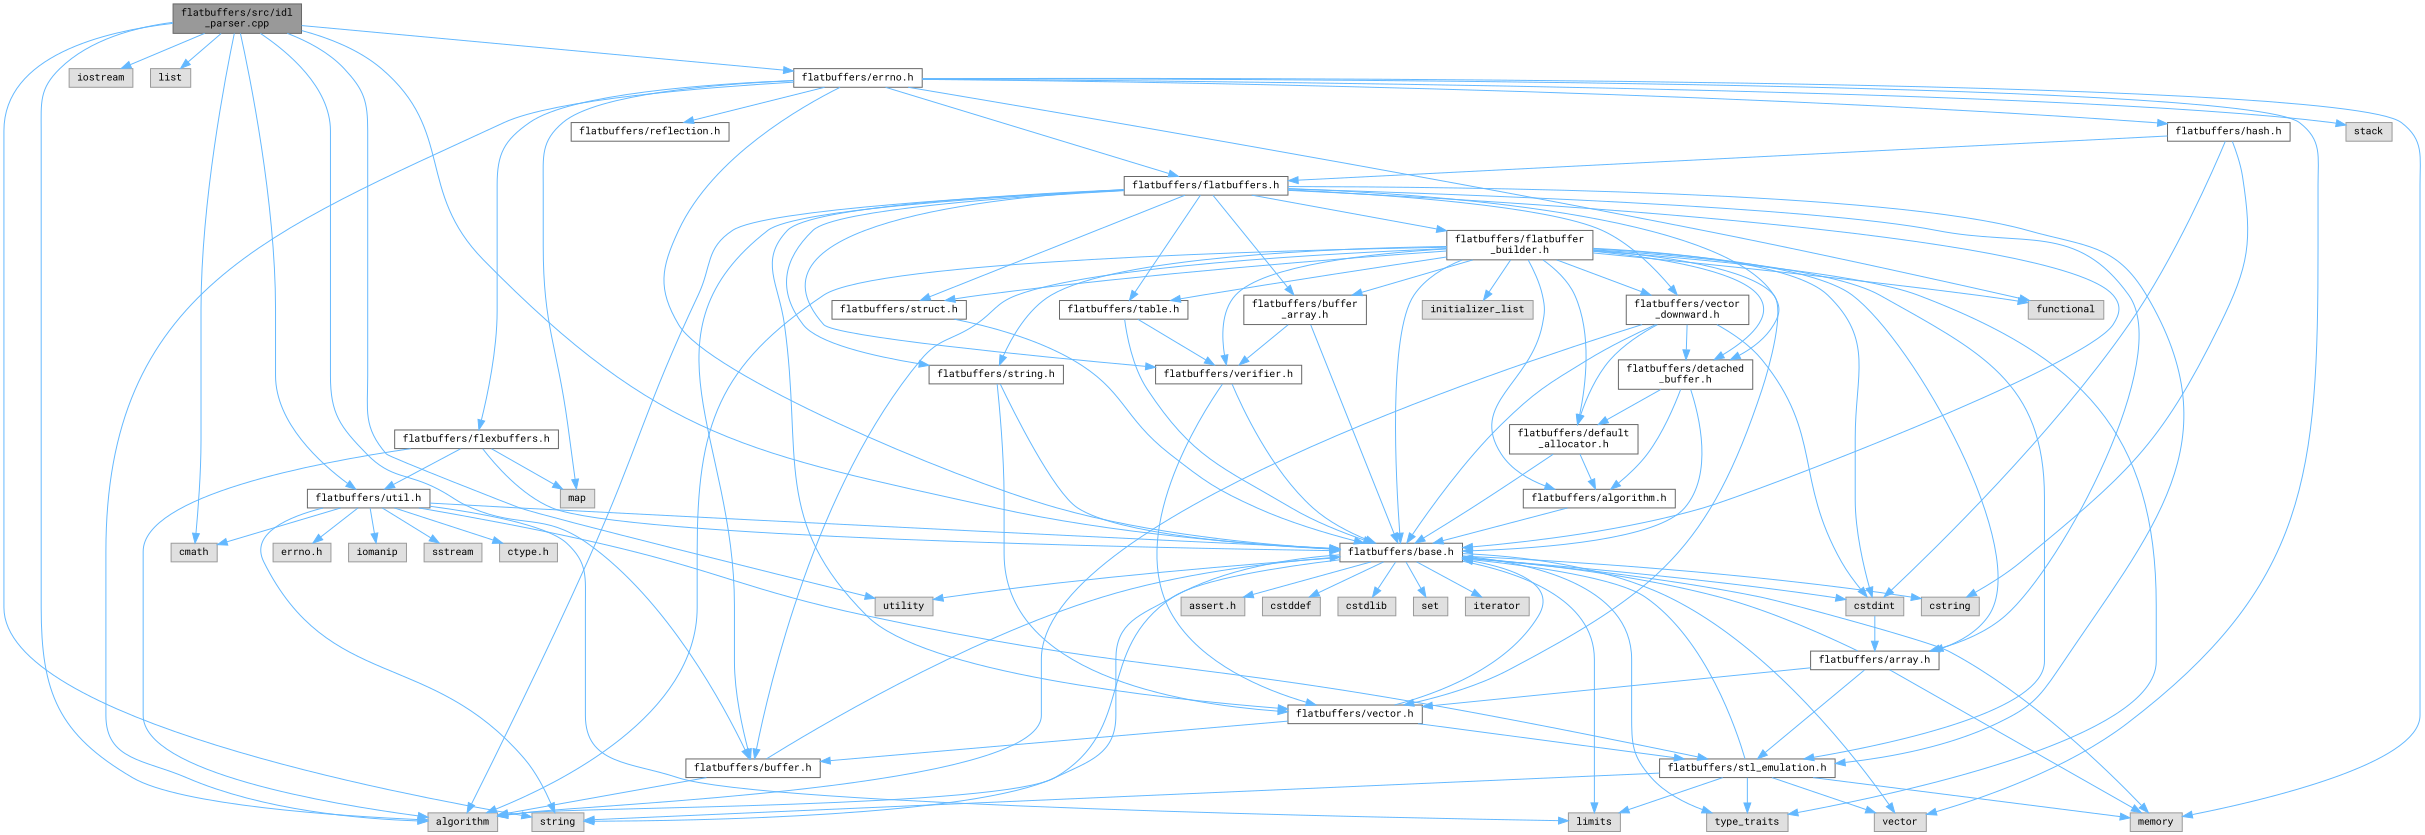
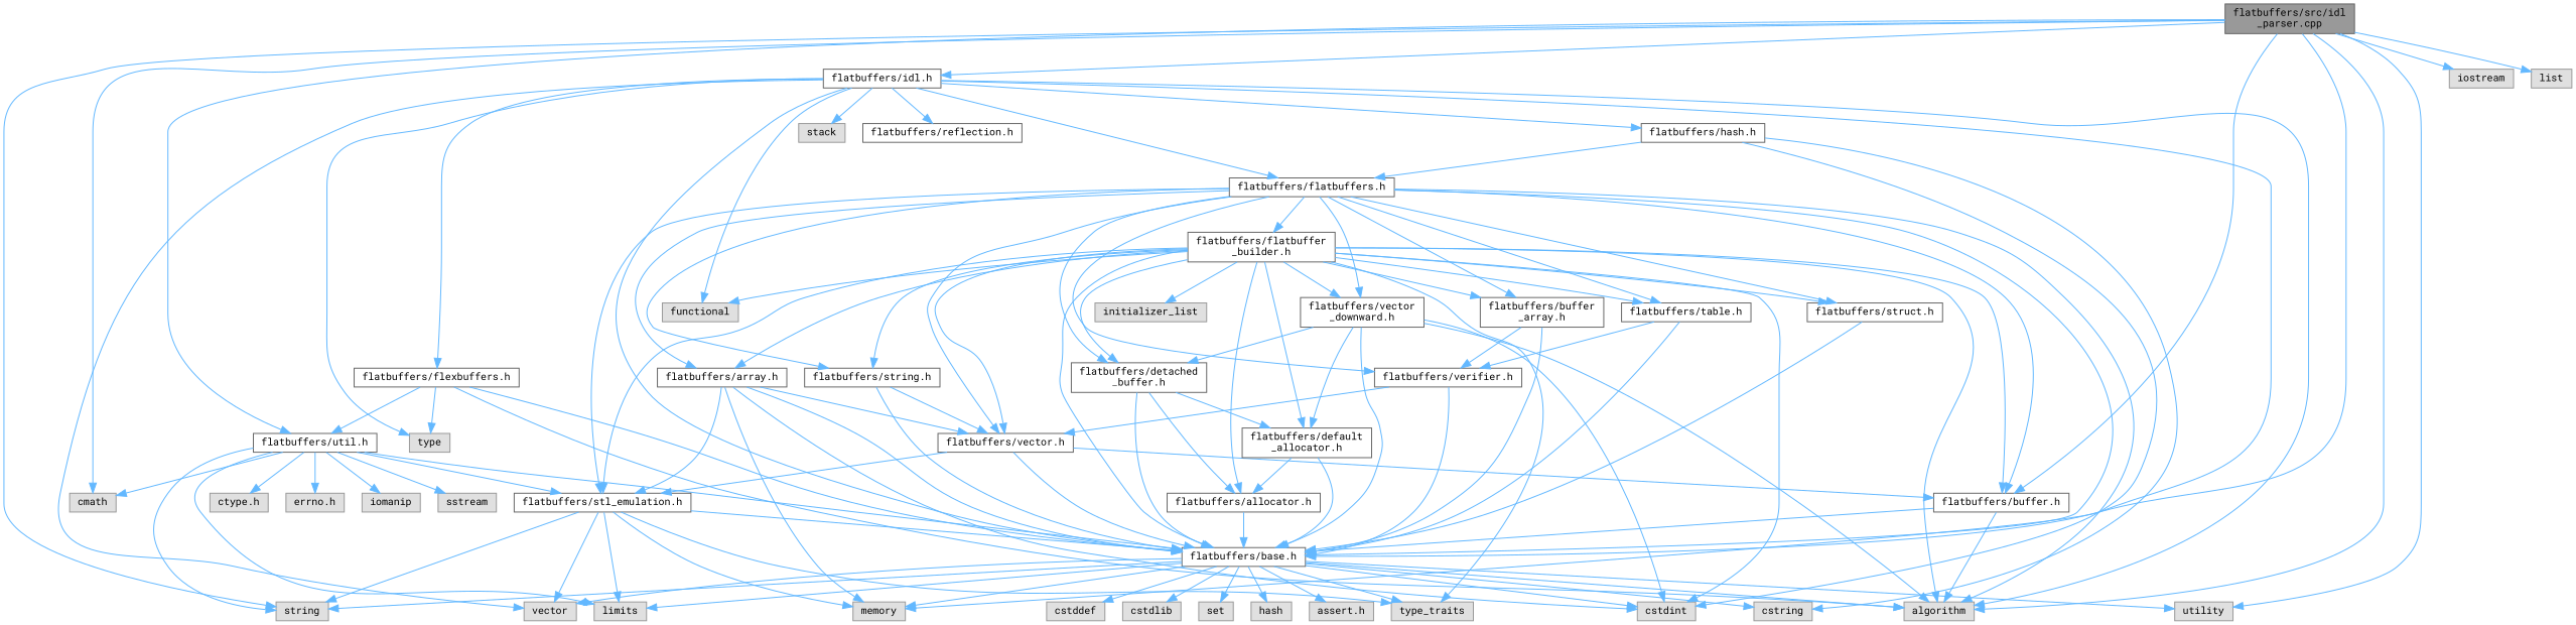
  digraph {
    fontname="Roboto Mono"
    node [color=grey60 fillcolor="#E0E0E0" fontname="Roboto Mono" fontsize=10 shape=box style=filled]
    edge [color=steelblue1 fontname="Roboto Mono" fontsize=10 labelfontname=Helvetica labelfontsize=10 style=solid]
    n1 [color=gray40 fillcolor=grey60 fontcolor=black height=0.2 label="flatbuffers/src/idl\l_parser.cpp" width=0.4]
    n2 [height=0.2 label=algorithm width=0.4]
    n3 [height=0.2 label=cmath width=0.4]
    n4 [height=0.2 label=iostream width=0.4]
    n5 [height=0.2 label=list width=0.4]
    n6 [height=0.2 label=string width=0.4]
    n7 [height=0.2 label=utility width=0.4]
    n8 [color=grey40 fillcolor=white height=0.2 label="flatbuffers/base.h" width=0.4]
    n9 [color=grey40 fillcolor=white height=0.2 label="flatbuffers/buffer.h" width=0.4]
-   n10 [color=grey40 fillcolor=white height=0.2 label="flatbuffers/errno.h" width=0.4]
+   n10 [color=grey40 fillcolor=white height=0.2 label="flatbuffers/idl.h" width=0.4]
    n11 [color=grey40 fillcolor=white height=0.2 label="flatbuffers/util.h" width=0.4]
    n12 [height=0.2 label="assert.h" width=0.4]
    n13 [height=0.2 label=cstdint width=0.4]
    n14 [height=0.2 label=cstddef width=0.4]
    n15 [height=0.2 label=cstdlib width=0.4]
    n16 [height=0.2 label=cstring width=0.4]
    n17 [height=0.2 label=type_traits width=0.4]
    n18 [height=0.2 label=vector width=0.4]
    n19 [height=0.2 label=set width=0.4]
    n20 [height=0.2 label=limits width=0.4]
-   n21 [height=0.2 label=iterator width=0.4]
+   n21 [height=0.2 label=hash width=0.4]
    n22 [height=0.2 label=memory width=0.4]
    n23 [height=0.2 label=functional width=0.4]
-   n24 [height=0.2 label=map width=0.4]
+   n24 [height=0.2 label=type width=0.4]
    n25 [height=0.2 label=stack width=0.4]
    n26 [color=grey40 fillcolor=white height=0.2 label="flatbuffers/flatbuffers.h" width=0.4]
    n27 [color=grey40 fillcolor=white height=0.2 label="flatbuffers/flexbuffers.h" width=0.4]
    n28 [color=grey40 fillcolor=white height=0.2 label="flatbuffers/hash.h" width=0.4]
    n29 [color=grey40 fillcolor=white height=0.2 label="flatbuffers/reflection.h" width=0.4]
    n30 [color=grey40 fillcolor=white height=0.2 label="flatbuffers/stl_emulation.h" width=0.4]
    n31 [height=0.2 label="ctype.h" width=0.4]
    n32 [height=0.2 label="errno.h" width=0.4]
    n33 [height=0.2 label=iomanip width=0.4]
    n34 [height=0.2 label=sstream width=0.4]
    n35 [color=grey40 fillcolor=white height=0.2 label="flatbuffers/array.h" width=0.4]
    n36 [color=grey40 fillcolor=white height=0.2 label="flatbuffers/vector.h" width=0.4]
    n37 [color=grey40 fillcolor=white height=0.2 label="flatbuffers/buffer\l_array.h" width=0.4]
    n38 [color=grey40 fillcolor=white height=0.2 label="flatbuffers/verifier.h" width=0.4]
    n39 [color=grey40 fillcolor=white height=0.2 label="flatbuffers/detached\l_buffer.h" width=0.4]
    n40 [color=grey40 fillcolor=white height=0.2 label="flatbuffers/flatbuffer\l_builder.h" width=0.4]
    n41 [color=grey40 fillcolor=white height=0.2 label="flatbuffers/string.h" width=0.4]
    n42 [color=grey40 fillcolor=white height=0.2 label="flatbuffers/struct.h" width=0.4]
    n43 [color=grey40 fillcolor=white height=0.2 label="flatbuffers/table.h" width=0.4]
    n44 [color=grey40 fillcolor=white height=0.2 label="flatbuffers/vector\l_downward.h" width=0.4]
-   n45 [color=grey40 fillcolor=white height=0.2 label="flatbuffers/algorithm.h" width=0.4]
+   n45 [color=grey40 fillcolor=white height=0.2 label="flatbuffers/allocator.h" width=0.4]
    n46 [color=grey40 fillcolor=white height=0.2 label="flatbuffers/default\l_allocator.h" width=0.4]
    n47 [height=0.2 label=initializer_list width=0.4]
    n1 -> n2
    n1 -> n3
    n1 -> n4
    n1 -> n5
    n1 -> n6
    n1 -> n7
    n1 -> n8
    n1 -> n9
    n1 -> n10
    n1 -> n11
    n8 -> n2
    n8 -> n6
    n8 -> n7
    n8 -> n12
    n8 -> n13
    n8 -> n14
    n8 -> n15
    n8 -> n16
    n8 -> n17
    n8 -> n18
    n8 -> n19
    n8 -> n20
    n8 -> n21
    n8 -> n22
    n9 -> n2
    n9 -> n8
    n10 -> n2
    n10 -> n8
    n10 -> n18
    n10 -> n22
    n10 -> n23
    n10 -> n24
    n10 -> n25
    n10 -> n26
    n10 -> n27
    n10 -> n28
    n10 -> n29
    n11 -> n3
    n11 -> n6
    n11 -> n8
    n11 -> n20
    n11 -> n30
    n11 -> n31
    n11 -> n32
    n11 -> n33
    n11 -> n34
    n26 -> n2
    n26 -> n8
    n26 -> n9
    n26 -> n30
    n26 -> n35
    n26 -> n36
    n26 -> n37
    n26 -> n38
    n26 -> n39
    n26 -> n40
    n26 -> n41
    n26 -> n42
    n26 -> n43
    n26 -> n44
    n27 -> n2
    n27 -> n8
    n27 -> n11
    n27 -> n24
    n28 -> n13
    n28 -> n16
    n28 -> n26
    n30 -> n6
    n30 -> n8
    n30 -> n17
    n30 -> n18
    n30 -> n20
    n30 -> n22
    n35 -> n8
-   n13 -> n35
+   n35 -> n13
    n35 -> n22
    n35 -> n30
    n35 -> n36
    n36 -> n8
    n36 -> n9
    n36 -> n30
    n37 -> n8
    n37 -> n38
    n38 -> n8
    n38 -> n36
    n39 -> n8
    n39 -> n45
    n39 -> n46
    n40 -> n2
    n40 -> n8
    n40 -> n9
    n40 -> n13
    n40 -> n17
    n40 -> n23
    n40 -> n30
    n40 -> n35
    n40 -> n36
    n40 -> n37
-   n40 -> n38
    n40 -> n39
    n40 -> n41
    n40 -> n42
    n40 -> n43
    n40 -> n44
    n40 -> n45
    n40 -> n46
    n40 -> n47
    n41 -> n8
    n41 -> n36
    n42 -> n8
    n43 -> n8
    n43 -> n38
    n44 -> n2
    n44 -> n8
    n44 -> n13
    n44 -> n39
    n44 -> n46
    n45 -> n8
    n46 -> n8
    n46 -> n45
  }
